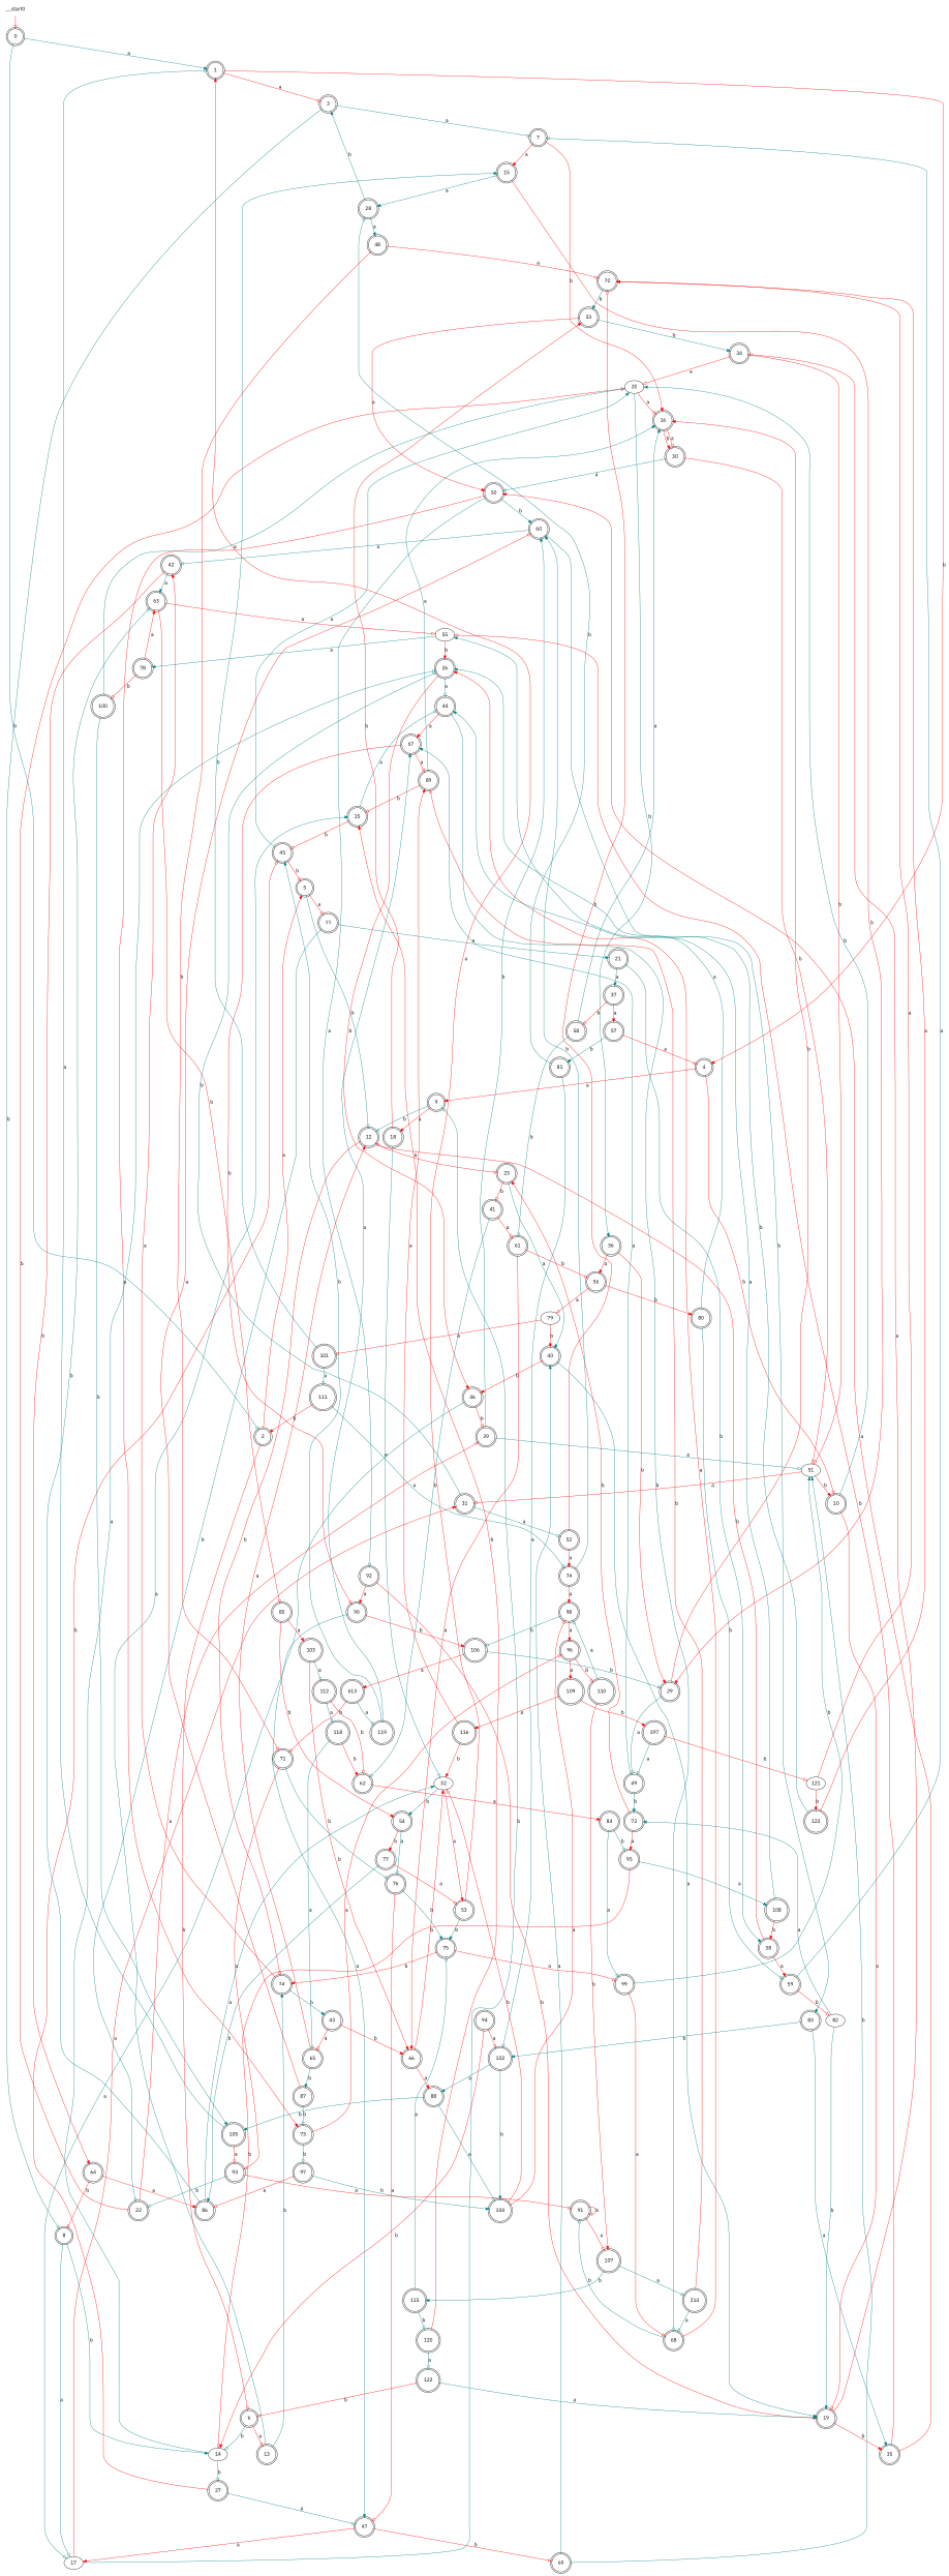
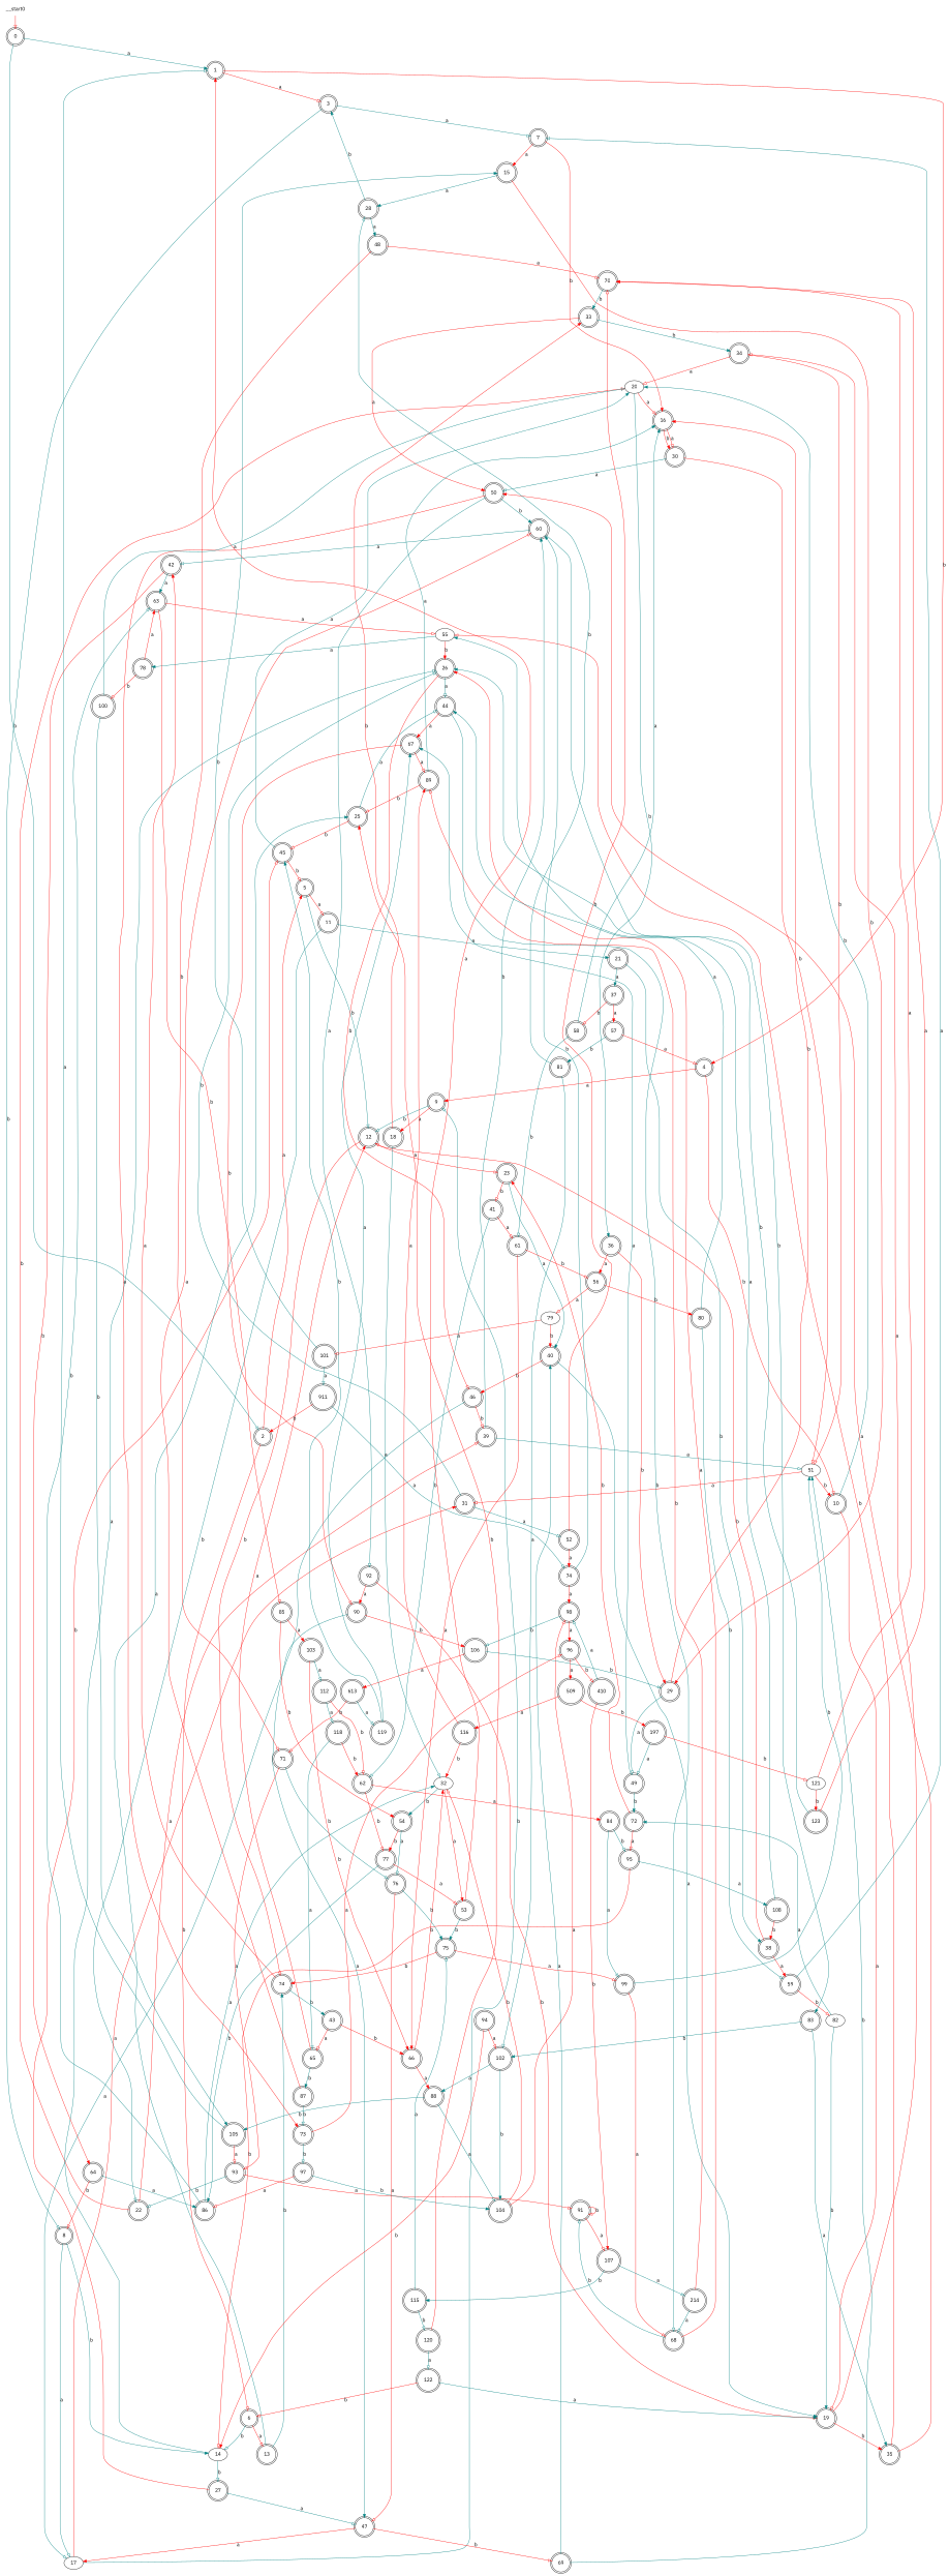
  digraph {
    fontname="IBM Plex Sans"
    node [fontname="IBM Plex Sans" shape=doublecircle]
    edge [arrowhead=onormal color=red fontname="IBM Plex Sans"]
    __start0 [shape=none]
    0
    1
    2
    3
    4
    5
    6
    7
    8
    9
    10
    11
    12
    13
    14 [shape=""]
    15
    16
    17 [shape=""]
    18
    19
    20 [shape=""]
    21
    22
    23
    24
    25
    26
    27
    28
    29
    30
    31
    32 [shape=""]
    33
    34
    35
    36
    37
    38
    39
    40
    41
    42
    43
    44
    45
    46
    47
    48
    49
    50
    51 [shape=""]
    52
    53
    54
    55 [shape=""]
    56
    57
    58
    59
    60
    61
    62
    63
    64
    65
    66
    67
    68
    69
    70
    71
    72
    73
    92
    74
    75
    76
    77
    78
    79 [shape=""]
    80
    81
    82 [shape=""]
    83
    84
    85
    86
    87
    88
    89
    90
    91
    93
    95
    96
    97
    98
    99
    100
    101
    102
    103
    104
    105
    106
    107
    94
    108
-   109
-   110
-   111
+   109 [label=509]
+   110 [label=410]
+   111 [label=911]
    112
    n115 [label=613]
    n116 [label=214]
    115
    116
    n119 [label=197]
    118
    119
    120
    121 [shape=""]
    122
    123
    __start0 -> 0
    0 -> 1 [arrowhead=normal color=teal label=a]
    0 -> 2 [color=teal label=b]
    1 -> 3 [label=a]
    1 -> 4 [arrowhead=normal label=b]
    2 -> 5 [arrowhead=normal label=a]
    2 -> 6 [label=b]
    3 -> 7 [color=teal label=a]
    3 -> 8 [color=teal label=b]
    4 -> 9 [arrowhead=normal label=a]
    4 -> 10 [label=b]
    5 -> 11 [label=a]
    5 -> 12 [color=teal label=b]
    6 -> 13 [label=a]
    6 -> 14 [color=teal label=b]
    7 -> 15 [arrowhead=normal label=a]
    7 -> 16 [arrowhead=normal label=b]
    8 -> 14 [arrowhead=normal color=teal label=b]
    8 -> 17 [color=teal label=a]
    9 -> 12 [color=teal label=b]
    9 -> 18 [arrowhead=normal label=a]
    10 -> 19 [label=a]
    10 -> 20 [arrowhead=normal color=teal label=b]
    11 -> 21 [arrowhead=normal color=teal label=a]
    11 -> 22 [color=teal label=b]
    12 -> 23 [label=a]
    12 -> 24 [label=b]
    13 -> 24 [arrowhead=normal color=teal label=b]
    13 -> 25 [arrowhead=normal color=teal label=a]
    14 -> 26 [color=teal label=a]
    14 -> 27 [color=teal label=b]
    15 -> 28 [arrowhead=normal color=teal label=a]
    15 -> 29 [arrowhead=normal label=b]
    16 -> 30 [label=a]
    16 -> 30 [arrowhead=normal label=b]
    17 -> 9 [color=teal label=b]
    17 -> 31 [arrowhead=normal label=a]
    18 -> 32 [color=teal label=a]
    18 -> 33 [arrowhead=normal label=b]
    19 -> 34 [label=a]
    19 -> 35 [arrowhead=normal label=b]
    20 -> 16 [label=a]
    20 -> 36 [arrowhead=normal color=teal label=b]
    21 -> 37 [arrowhead=normal color=teal label=a]
    21 -> 38 [arrowhead=normal color=teal label=b]
    22 -> 20 [label=b]
    22 -> 39 [label=a]
    23 -> 40 [arrowhead=normal color=teal label=a]
    23 -> 41 [label=b]
    24 -> 42 [arrowhead=normal label=a]
    24 -> 43 [arrowhead=normal color=teal label=b]
    25 -> 44 [color=teal label=a]
    25 -> 45 [label=b]
    26 -> 44 [color=teal label=a]
-   26 -> 46 [arrowhead=normal label=b]
+   26 -> 46 [label=b]
    27 -> 45 [label=b]
    27 -> 47 [color=teal label=a]
    28 -> 3 [arrowhead=normal color=teal label=b]
    28 -> 48 [arrowhead=normal color=teal label=a]
    29 -> 16 [arrowhead=normal label=b]
    29 -> 49 [color=teal label=a]
    30 -> 50 [color=teal label=a]
    30 -> 51 [label=b]
    31 -> 26 [color=teal label=b]
    31 -> 52 [color=teal label=a]
    32 -> 53 [arrowhead=normal label=a]
    32 -> 54 [arrowhead=normal color=teal label=b]
    33 -> 34 [arrowhead=normal color=teal label=b]
    33 -> 50 [arrowhead=normal label=a]
    34 -> 20 [label=a]
    34 -> 51 [label=b]
    35 -> 50 [arrowhead=normal label=a]
    35 -> 55 [label=b]
    36 -> 29 [arrowhead=normal label=b]
    36 -> 56 [arrowhead=normal label=a]
    37 -> 57 [arrowhead=normal label=a]
    37 -> 58 [label=b]
    38 -> 12 [label=b]
    38 -> 59 [arrowhead=normal label=a]
    39 -> 51 [color=teal label=a]
    39 -> 60 [arrowhead=normal color=teal label=b]
    40 -> 19 [arrowhead=normal color=teal label=a]
    40 -> 46 [arrowhead=normal label=b]
    41 -> 61 [label=a]
    41 -> 62 [color=teal label=b]
    42 -> 63 [arrowhead=normal color=teal label=a]
    42 -> 64 [arrowhead=normal label=b]
    43 -> 65 [label=a]
    43 -> 66 [arrowhead=normal label=b]
    44 -> 67 [arrowhead=normal label=a]
    44 -> 68 [color=teal label=b]
    45 -> 5 [label=b]
    45 -> 20 [arrowhead=normal color=teal label=a]
    46 -> 39 [label=b]
    46 -> 47 [arrowhead=normal color=teal label=a]
    47 -> 17 [arrowhead=normal label=a]
    47 -> 69 [label=b]
    48 -> 70 [label=a]
    48 -> 71 [label=b]
    49 -> 67 [arrowhead=normal color=teal label=a]
    49 -> 72 [arrowhead=normal color=teal label=b]
    50 -> 60 [arrowhead=normal color=teal label=b]
    50 -> 73 [arrowhead=normal label=a]
    50 -> 92 [color=teal label=a]
    51 -> 10 [arrowhead=normal label=b]
    51 -> 31 [label=a]
    52 -> 70 [label=b]
    52 -> 74 [arrowhead=normal label=a]
    53 -> 1 [arrowhead=normal label=a]
    53 -> 75 [arrowhead=normal color=teal label=b]
    54 -> 76 [color=teal label=a]
    54 -> 77 [arrowhead=normal label=b]
    55 -> 26 [arrowhead=normal label=b]
    55 -> 78 [arrowhead=normal color=teal label=a]
    56 -> 79 [label=a]
    56 -> 80 [arrowhead=normal label=b]
    57 -> 4 [label=a]
    57 -> 81 [arrowhead=normal color=teal label=b]
    58 -> 16 [arrowhead=normal color=teal label=a]
    58 -> 61 [color=teal label=b]
    59 -> 7 [color=teal label=a]
    59 -> 82 [label=b]
    60 -> 42 [color=teal label=a]
    60 -> 83 [arrowhead=normal color=teal label=b]
    61 -> 56 [label=b]
    61 -> 66 [arrowhead=normal label=a]
+   62 -> 77 [label=b]
    62 -> 84 [arrowhead=normal label=a]
    63 -> 55 [label=a]
    63 -> 85 [label=b]
    64 -> 8 [label=b]
-   64 -> 86 [arrowhead=normal label=a]
+   64 -> 86 [arrowhead=normal color=teal label=a]
    65 -> 12 [arrowhead=normal label=a]
    65 -> 87 [arrowhead=normal color=teal label=b]
    66 -> 32 [arrowhead=normal label=b]
    66 -> 88 [arrowhead=normal label=a]
    67 -> 89 [label=a]
    67 -> 90 [label=b]
    68 -> 26 [arrowhead=normal label=a]
    68 -> 91 [color=teal label=b]
    69 -> 40 [arrowhead=normal color=teal label=a]
    69 -> 51 [arrowhead=normal color=teal label=b]
    70 -> 33 [arrowhead=normal color=teal label=b]
    71 -> 76 [color=teal label=b]
    71 -> 93 [label=a]
    72 -> 23 [arrowhead=normal label=b]
-   72 -> 95 [arrowhead=normal label=a]
+   72 -> 95 [label=a]
    73 -> 96 [label=a]
    73 -> 97 [color=teal label=b]
    92 -> 19 [arrowhead=normal label=b]
    92 -> 90 [arrowhead=normal label=a]
    74 -> 60 [arrowhead=normal color=teal label=b]
    74 -> 98 [arrowhead=normal label=a]
    75 -> 24 [arrowhead=normal label=b]
    75 -> 99 [label=a]
    76 -> 47 [label=a]
    76 -> 75 [arrowhead=normal color=teal label=b]
    77 -> 53 [label=a]
    77 -> 86 [arrowhead=normal color=teal label=b]
    78 -> 63 [arrowhead=normal label=a]
    78 -> 100 [label=b]
    79 -> 40 [arrowhead=normal label=b]
    79 -> 101 [label=a]
    80 -> 55 [arrowhead=normal color=teal label=a]
    80 -> 59 [color=teal label=b]
    81 -> 28 [color=teal label=b]
    81 -> 102 [color=teal label=a]
    82 -> 19 [arrowhead=normal color=teal label=b]
    82 -> 72 [arrowhead=normal color=teal label=a]
    83 -> 35 [arrowhead=normal color=teal label=a]
    83 -> 102 [arrowhead=normal color=teal label=b]
    84 -> 95 [color=teal label=b]
    84 -> 99 [color=teal label=a]
    85 -> 54 [arrowhead=normal label=b]
    85 -> 103 [arrowhead=normal label=a]
    86 -> 32 [arrowhead=normal color=teal label=a]
    86 -> 63 [color=teal label=b]
    87 -> 60 [label=a]
    87 -> 73 [color=teal label=b]
    88 -> 104 [color=teal label=a]
    88 -> 105 [arrowhead=normal color=teal label=b]
    89 -> 16 [arrowhead=normal color=teal label=a]
    89 -> 25 [label=b]
    90 -> 17 [color=teal label=a]
    90 -> 106 [arrowhead=normal label=b]
    91 -> 91 [label=b]
    91 -> 107 [label=a]
    93 -> 22 [color=teal label=b]
    93 -> 91 [label=a]
    95 -> 14 [label=b]
    95 -> 108 [arrowhead=normal color=teal label=a]
    96 -> 109 [arrowhead=normal label=a]
    96 -> 110 [label=b]
    97 -> 86 [label=a]
    97 -> 104 [arrowhead=normal color=teal label=b]
    98 -> 96 [arrowhead=normal label=a]
    98 -> 106 [color=teal label=b]
    99 -> 51 [arrowhead=normal color=teal label=b]
    99 -> 68 [label=a]
    100 -> 20 [color=teal label=a]
    100 -> 105 [arrowhead=normal color=teal label=b]
    101 -> 15 [arrowhead=normal color=teal label=b]
    101 -> 111 [color=teal label=a]
    102 -> 88 [arrowhead=normal color=teal label=a]
    102 -> 104 [arrowhead=normal color=teal label=b]
    103 -> 66 [arrowhead=normal label=b]
    103 -> 112 [color=teal label=a]
    104 -> 32 [label=b]
    104 -> 98 [label=a]
    105 -> 1 [color=teal label=a]
    105 -> 93 [label=a]
    106 -> 29 [color=teal label=b]
    106 -> n115 [arrowhead=normal label=a]
    107 -> n116 [color=teal label=a]
    107 -> 115 [arrowhead=normal color=teal label=b]
    94 -> 14 [arrowhead=normal label=b]
    94 -> 102 [label=a]
    108 -> 38 [arrowhead=normal label=b]
    108 -> 44 [arrowhead=normal color=teal label=a]
    109 -> 116 [arrowhead=normal label=a]
    109 -> n119 [arrowhead=normal label=b]
    110 -> 98 [color=teal label=a]
    110 -> 107 [arrowhead=normal label=b]
    111 -> 2 [arrowhead=normal label=b]
    111 -> 74 [color=teal label=a]
    112 -> 62 [label=b]
    112 -> 118 [color=teal label=a]
    n115 -> 71 [label=b]
    n115 -> 119 [color=teal label=a]
    n116 -> 68 [color=teal label=a]
    n116 -> 89 [label=b]
    115 -> 75 [color=teal label=a]
    115 -> 120 [color=teal label=b]
    116 -> 32 [arrowhead=normal label=b]
    116 -> 89 [arrowhead=normal label=a]
    n119 -> 49 [color=teal label=a]
    n119 -> 121 [label=b]
    118 -> 62 [arrowhead=normal label=b]
    118 -> 65 [color=teal label=a]
    119 -> 45 [arrowhead=normal color=teal label=b]
    119 -> 67 [arrowhead=normal color=teal label=a]
    120 -> 25 [arrowhead=normal label=b]
    120 -> 122 [color=teal label=a]
    121 -> 70 [arrowhead=normal label=a]
    121 -> 123 [arrowhead=normal label=b]
    122 -> 6 [label=b]
    122 -> 19 [arrowhead=normal color=teal label=a]
    123 -> 26 [arrowhead=normal color=teal label=b]
    123 -> 70 [label=a]
  }
